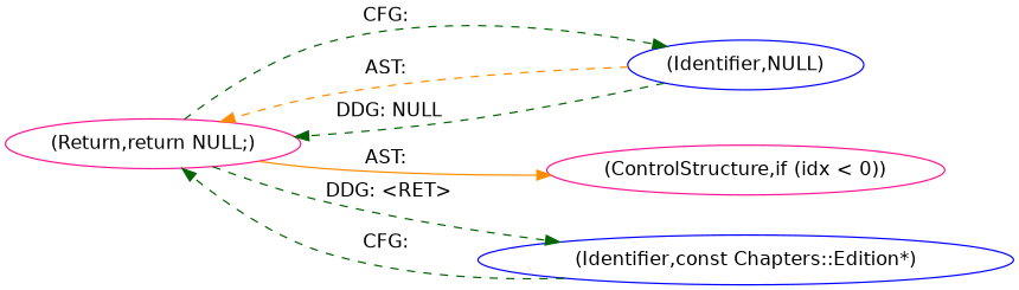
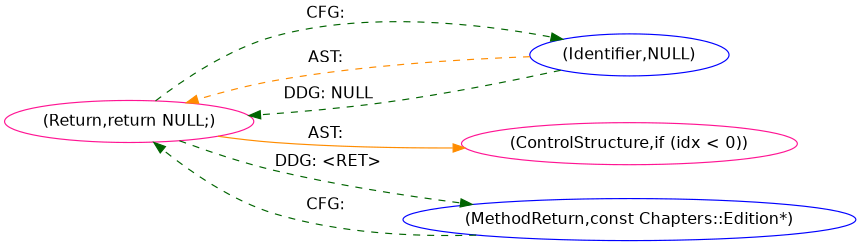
  digraph {
    fontname="DejaVu Sans"
    rankdir=LR
    node [color=deeppink fontname="DejaVu Sans"]
    edge [color=darkgreen fontname="DejaVu Sans" style=dashed]
    n1 [label="(Return,return NULL;)"]
    n2 [color=blue label="(Identifier,NULL)"]
    n3 [label="(ControlStructure,if (idx < 0))"]
-   n4 [color=blue label="(Identifier,const Chapters::Edition*)"]
+   n4 [color=blue label="(MethodReturn,const Chapters::Edition*)"]
    n1 -> n2 [label="CFG: "]
    n1 -> n3 [color=darkorange label="AST: " style=solid]
    n1 -> n4 [label="DDG: <RET>"]
    n2 -> n1 [color=darkorange label="AST: "]
    n2 -> n1 [label="DDG: NULL"]
    n4 -> n1 [label="CFG: "]
  }
